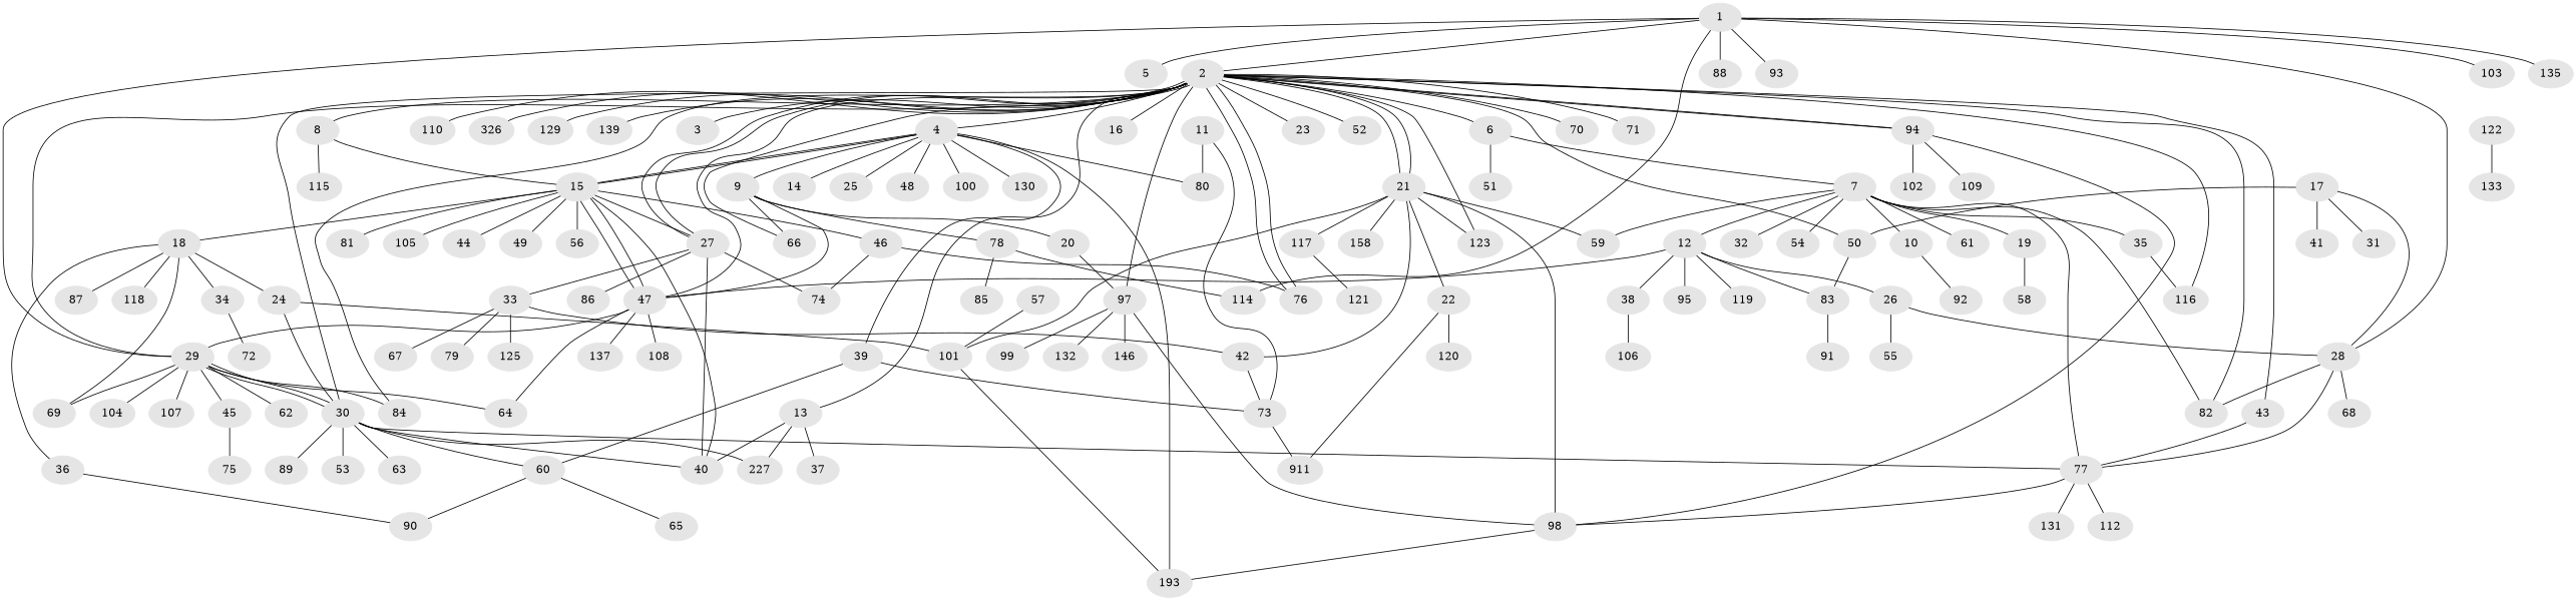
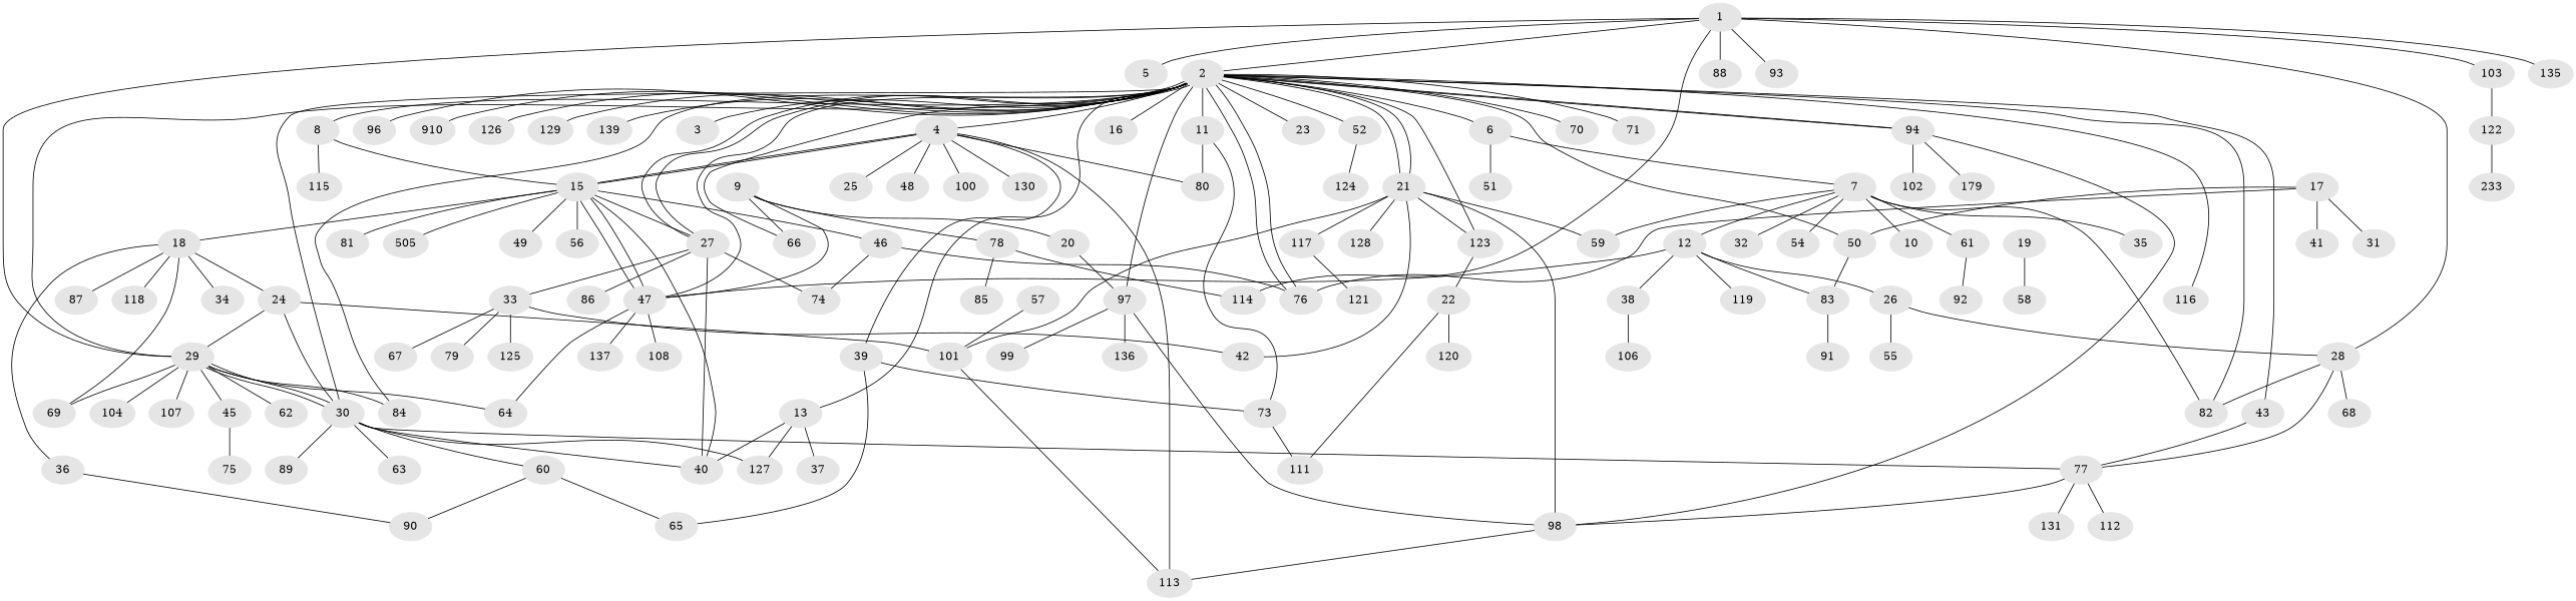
  graph {
    node [color=gray90 style=filled]
    1
    2
    5
    28
    29
    88
    93
    103
    114
    135
    3
    4
    6
    8
    11
    13
    16
    21
    23
    27
    30
    43
    47
    50
    52
    66
    70
    71
    76
    82
    84
    94
+   96
    97
-   110
+   110 [label=910]
    116
    123
-   126 [label=326]
+   126
    129
    n40 [label=139]
    77
    68
    69
    45
    62
    64
    104
    107
    122
    9
-   14
    15
    25
    39
    48
    80
    100
-   113 [label=193]
+   113
    130
    7
    51
    115
    73
    37
    40
-   127 [label=227]
+   127
    17
    31
    41
    59
    22
    42
    98
    101
    117
-   128 [label=158]
+   128
    33
    74
    86
-   53
    60
    63
    89
    108
    137
    83
+   124
    102
-   109
+   109 [label=179]
    99
-   132
-   136 [label=146]
+   136
    20
    78
    18
-   44
    46
    49
    56
    81
-   105
+   105 [label=505]
    10
    12
    19
    32
    35
    54
    61
    92
    26
    38
-   95
    119
    58
    57
    112
    131
    85
-   111 [label=911]
+   111
    55
    106
    91
    24
    34
    36
    87
    118
-   72
    90
    120
    121
    67
    79
    125
    75
    65
-   133
+   133 [label=233]
    1 -- 2
    1 -- 5
    1 -- 28
    1 -- 29
    1 -- 88
    1 -- 93
    1 -- 103
    1 -- 114
    1 -- 135
    2 -- 29
    2 -- 3
    2 -- 4
    2 -- 6
    2 -- 8
+   2 -- 11
    2 -- 13
    2 -- 16
    2 -- 21
    2 -- 21
    2 -- 23
    2 -- 27
    2 -- 27
    2 -- 30
    2 -- 43
    2 -- 47
    2 -- 50
    2 -- 52
    2 -- 66
    2 -- 70
    2 -- 71
    2 -- 76
    2 -- 76
    2 -- 82
    2 -- 84
    2 -- 94
    2 -- 94
+   2 -- 96
    2 -- 97
    2 -- 110
    2 -- 116
    2 -- 123
    2 -- 126
    2 -- 129
    2 -- n40
    28 -- 82
    28 -- 77
    28 -- 68
    29 -- 30
    29 -- 30
    29 -- 84
    29 -- 69
    29 -- 45
    29 -- 62
    29 -- 64
    29 -- 104
    29 -- 107
-   4 -- 9
-   4 -- 14
+   103 -- 122
    4 -- 15
    4 -- 15
    4 -- 25
    4 -- 39
    4 -- 48
    4 -- 80
    4 -- 100
    4 -- 113
    4 -- 130
    6 -- 7
    6 -- 51
    8 -- 15
    8 -- 115
    11 -- 80
    11 -- 73
    13 -- 37
    13 -- 40
    13 -- 127
    21 -- 123
    21 -- 59
-   21 -- 22
+   123 -- 22
    21 -- 42
    21 -- 98
    21 -- 101
    21 -- 117
    21 -- 128
    27 -- 40
    27 -- 33
    27 -- 74
    27 -- 86
    30 -- 77
    30 -- 40
    30 -- 127
-   30 -- 53
    30 -- 60
    30 -- 63
    30 -- 89
    43 -- 77
    47 -- 64
    47 -- 108
    47 -- 137
    50 -- 83
+   52 -- 124
    94 -- 98
    94 -- 102
    94 -- 109
    97 -- 98
    97 -- 99
-   97 -- 132
    97 -- 136
    77 -- 98
    77 -- 112
    77 -- 131
    45 -- 75
    122 -- 133
    9 -- 47
    9 -- 66
    9 -- 20
    9 -- 78
    15 -- 27
    15 -- 47
    15 -- 47
    15 -- 40
    15 -- 18
-   15 -- 44
    15 -- 46
    15 -- 49
    15 -- 56
    15 -- 81
    15 -- 105
    39 -- 73
-   39 -- 60
+   39 -- 65
    7 -- 82
-   7 -- 77
    7 -- 59
    7 -- 10
    7 -- 12
-   7 -- 19
    7 -- 32
    7 -- 35
    7 -- 54
    7 -- 61
    73 -- 111
    17 -- 50
-   17 -- 28
+   17 -- 76
    17 -- 31
    17 -- 41
    22 -- 111
    22 -- 120
-   42 -- 73
    98 -- 113
    101 -- 113
    117 -- 121
    33 -- 42
    33 -- 67
    33 -- 79
    33 -- 125
    60 -- 90
    60 -- 65
    83 -- 91
    20 -- 97
    78 -- 114
    78 -- 85
    18 -- 69
    18 -- 24
    18 -- 34
    18 -- 36
    18 -- 87
    18 -- 118
    46 -- 76
    46 -- 74
-   10 -- 92
+   61 -- 92
    12 -- 47
    12 -- 83
    12 -- 26
    12 -- 38
-   12 -- 95
    12 -- 119
    19 -- 58
-   35 -- 116
    26 -- 28
    26 -- 55
    38 -- 106
    57 -- 101
-   47 -- 29
+   24 -- 29
    24 -- 30
    24 -- 101
-   34 -- 72
    36 -- 90
  }
